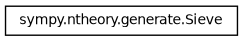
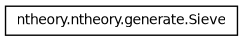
  digraph {
    rankdir=TB
-   n1 [color=black fillcolor=white fontname=Helvetica fontsize=10 height=0.2 label="sympy.ntheory.generate.Sieve" shape=record style=filled width=0.4]
+   n1 [color=black fillcolor=white fontname=Helvetica fontsize=10 height=0.2 label="ntheory.ntheory.generate.Sieve" shape=record style=filled width=0.4]
  }
